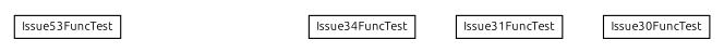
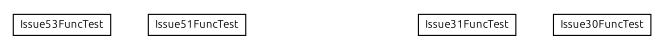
  digraph {
    nodesep=0.25
    ranksep=0.5
    fontname=Ubuntu
    node [fontcolor=black fontname=Ubuntu fontsize=10.0 shape=plaintext]
    n1 [label=<<table title="com.helger.jcodemodel.supplementary.issues.Issue53FuncTest" border="0" cellborder="1" cellspacing="0" cellpadding="2" port="p" href="./Issue53FuncTest.html"> 		<tr><td><table border="0" cellspacing="0" cellpadding="1"> <tr><td align="center" balign="center"> Issue53FuncTest </td></tr> 		</table></td></tr> 		</table>>]
-   n3 [label=<<table title="com.helger.jcodemodel.supplementary.issues.Issue34FuncTest" border="0" cellborder="1" cellspacing="0" cellpadding="2" port="p" href="./Issue34FuncTest.html"> 		<tr><td><table border="0" cellspacing="0" cellpadding="1"> <tr><td align="center" balign="center"> Issue34FuncTest </td></tr> 		</table></td></tr> 		</table>>]
+   n2 [label=<<table title="com.helger.jcodemodel.supplementary.issues.Issue51FuncTest" border="0" cellborder="1" cellspacing="0" cellpadding="2" port="p" href="./Issue51FuncTest.html"> 		<tr><td><table border="0" cellspacing="0" cellpadding="1"> <tr><td align="center" balign="center"> Issue51FuncTest </td></tr> 		</table></td></tr> 		</table>>]
    n4 [label=<<table title="com.helger.jcodemodel.supplementary.issues.Issue31FuncTest" border="0" cellborder="1" cellspacing="0" cellpadding="2" port="p" href="./Issue31FuncTest.html"> 		<tr><td><table border="0" cellspacing="0" cellpadding="1"> <tr><td align="center" balign="center"> Issue31FuncTest </td></tr> 		</table></td></tr> 		</table>>]
    n5 [label=<<table title="com.helger.jcodemodel.supplementary.issues.Issue30FuncTest" border="0" cellborder="1" cellspacing="0" cellpadding="2" port="p" href="./Issue30FuncTest.html"> 		<tr><td><table border="0" cellspacing="0" cellpadding="1"> <tr><td align="center" balign="center"> Issue30FuncTest </td></tr> 		</table></td></tr> 		</table>>]
  }
